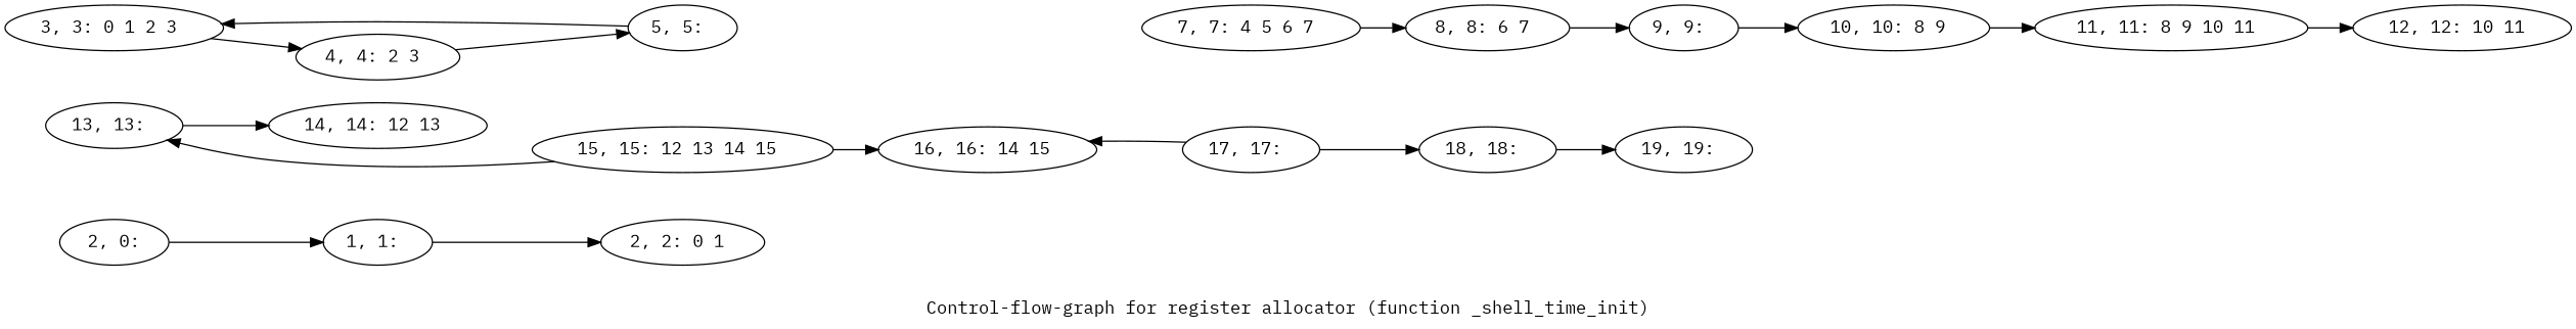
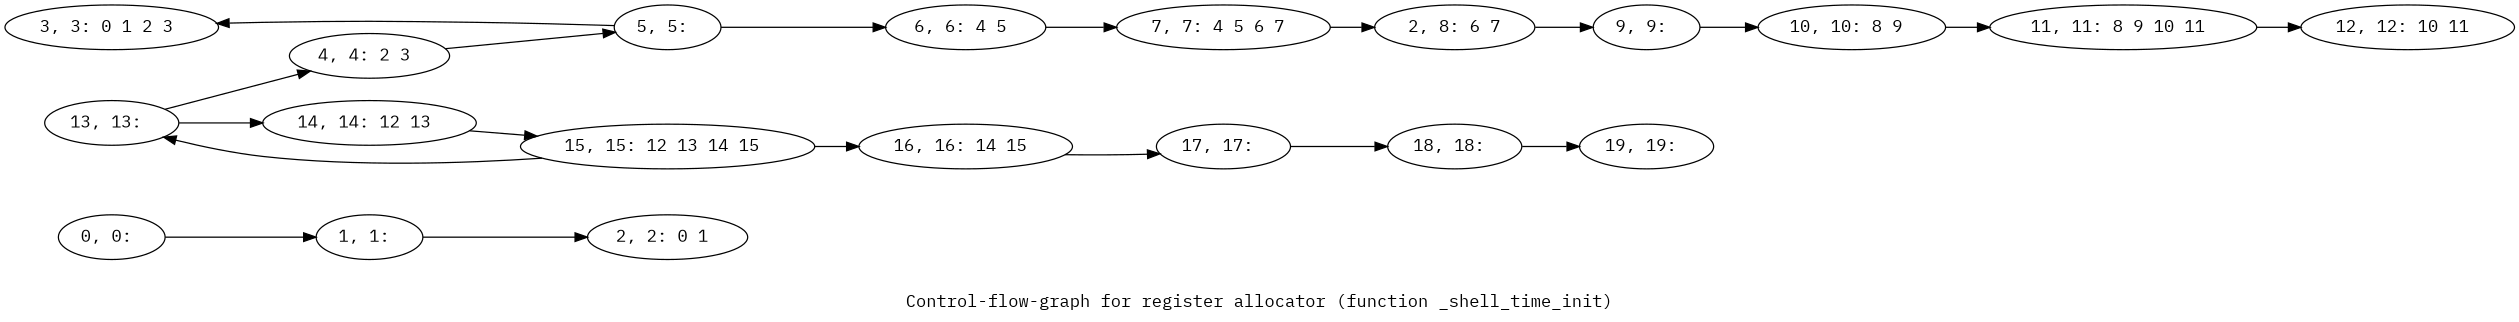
  digraph {
    fontname="IBM Plex Mono"
    label="Control-flow-graph for register allocator (function _shell_time_init)"
    rankdir=LR
    node [fontname="IBM Plex Mono"]
    edge [fontname="IBM Plex Mono"]
-   n1 [label="2, 0:"]
+   n1 [label="0, 0: "]
    n2 [label="1, 1: "]
    n3 [label="2, 2: 0 1 "]
    n4 [label="3, 3: 0 1 2 3 "]
    n5 [label="4, 4: 2 3 "]
    n6 [label="5, 5: "]
+   n7 [label="6, 6: 4 5 "]
    n8 [label="7, 7: 4 5 6 7 "]
-   n9 [label="8, 8: 6 7 "]
+   n9 [label="2, 8: 6 7"]
    n10 [label="9, 9: "]
    n11 [label="10, 10: 8 9 "]
    n12 [label="11, 11: 8 9 10 11 "]
    n13 [label="12, 12: 10 11 "]
    n14 [label="13, 13: "]
    n15 [label="14, 14: 12 13 "]
    n16 [label="15, 15: 12 13 14 15 "]
    n17 [label="16, 16: 14 15 "]
    n18 [label="17, 17: "]
    n19 [label="18, 18: "]
    n20 [label="19, 19: "]
    n1 -> n2
    n2 -> n3
-   n4 -> n5
+   n14 -> n5
    n5 -> n6
    n6 -> n4
+   n6 -> n7
+   n7 -> n8
    n8 -> n9
    n9 -> n10
    n10 -> n11
    n11 -> n12
    n12 -> n13
    n14 -> n15
+   n15 -> n16
    n16 -> n14
    n16 -> n17
-   n18 -> n17
+   n17 -> n18
    n18 -> n19
    n19 -> n20
  }
